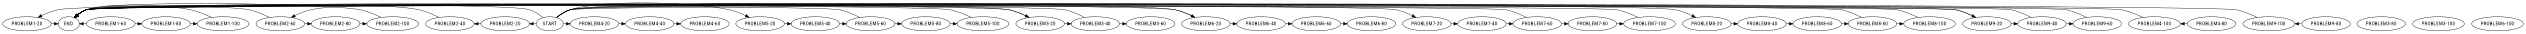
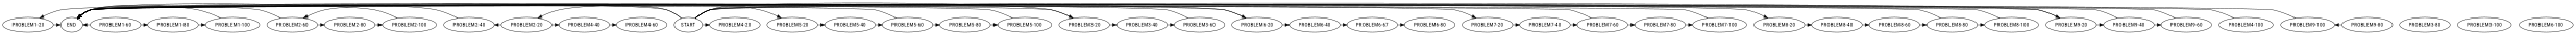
  digraph {
    fontname="Roboto Condensed"
    node [fontname="Roboto Condensed"]
    edge [constraint=false fontname="Roboto Condensed"]
    n1 [label="PROBLEM1-20"]
    n2 [label=END]
    n3 [label="PROBLEM4-20"]
    n4 [label="PROBLEM4-40"]
    n5 [label="PROBLEM4-60"]
    n6 [label="PROBLEM1-60"]
    n7 [label="PROBLEM1-80"]
    n8 [label="PROBLEM2-20"]
    n9 [label="PROBLEM2-40"]
    n10 [label="PROBLEM2-60"]
    n11 [label="PROBLEM2-80"]
    n12 [label="PROBLEM5-20"]
    n13 [label="PROBLEM5-40"]
    n14 [label="PROBLEM5-60"]
    n15 [label="PROBLEM5-80"]
    n16 [label="PROBLEM3-20"]
    n17 [label="PROBLEM3-40"]
    n18 [label="PROBLEM3-60"]
    n19 [label="PROBLEM1-100"]
    n20 [label="PROBLEM2-100"]
    n21 [label="PROBLEM5-100"]
    n22 [label="PROBLEM3-80"]
    n23 [label="PROBLEM3-100"]
-   n24 [label="PROBLEM4-80"]
    n25 [label="PROBLEM4-100"]
    n26 [label="PROBLEM6-20"]
    n27 [label="PROBLEM6-40"]
-   n28 [label="PROBLEM6-60"]
+   n28 [label="PROBLEM6-67"]
    n29 [label="PROBLEM6-80"]
    n30 [label="PROBLEM7-20"]
    n31 [label="PROBLEM7-40"]
    n32 [label="PROBLEM7-60"]
    n33 [label="PROBLEM7-80"]
    n34 [label="PROBLEM8-20"]
    n35 [label="PROBLEM8-40"]
    n36 [label="PROBLEM8-60"]
    n37 [label="PROBLEM8-80"]
    n38 [label="PROBLEM8-100"]
    n39 [label="PROBLEM9-20"]
    n40 [label="PROBLEM9-40"]
    n41 [label="PROBLEM9-60"]
    n42 [label="PROBLEM7-100"]
    n43 [label="PROBLEM6-100"]
    n44 [label="PROBLEM9-80"]
    n45 [label="PROBLEM9-100"]
    n46 [label=START]
    n1 -> n2
-   n3 -> n4
+   n8 -> n4
    n4 -> n5
    n6 -> n2
    n6 -> n7
    n7 -> n19
    n8 -> n9
    n9 -> n10
    n10 -> n2
    n10 -> n11
    n11 -> n20
    n12 -> n13
    n13 -> n14
    n14 -> n2
    n14 -> n15
    n15 -> n21
    n16 -> n2
    n16 -> n17
    n17 -> n18
-   n17 -> n2
+   n18 -> n2
    n19 -> n2
    n20 -> n2
    n21 -> n2
-   n24 -> n25
    n25 -> n2
    n26 -> n2
    n26 -> n27
    n27 -> n28
    n28 -> n29
    n30 -> n31
    n31 -> n32
    n32 -> n2
    n32 -> n33
    n33 -> n42
    n34 -> n35
    n35 -> n36
    n36 -> n37
    n37 -> n2
    n37 -> n38
    n38 -> n2
    n39 -> n2
    n39 -> n40
    n40 -> n2
    n40 -> n41
    n41 -> n2
    n42 -> n2
    n44 -> n45
    n45 -> n2
    n46 -> n1
    n46 -> n3
    n46 -> n8
    n46 -> n12
    n46 -> n16
    n46 -> n26
    n46 -> n30
    n46 -> n34
    n46 -> n39
  }
